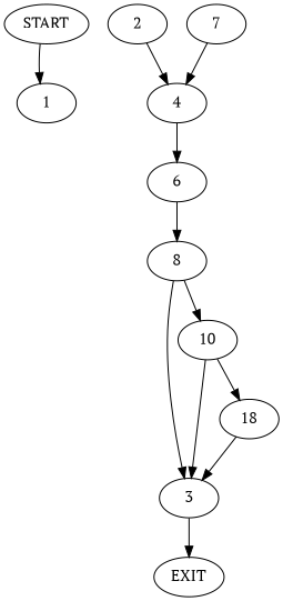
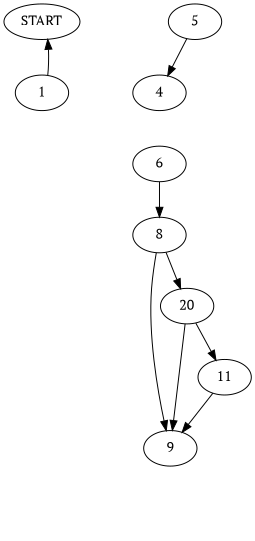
  digraph {
    fontname="PT Serif"
    node [fontname="PT Serif"]
    edge [fontname="PT Serif"]
    n1 [label=START]
    1
-   n3 [label=EXIT]
-   2
    4
    6
-   5 [label=7]
+   5
    8
-   9 [label=3]
-   10
-   11 [label=18]
-   n1 -> 1
-   2 -> 4
-   4 -> 6
+   9
+   10 [label=20]
+   11
+   1 -> n1
    6 -> 8
    5 -> 4
    8 -> 9
    8 -> 10
-   9 -> n3
    10 -> 9
    10 -> 11
    11 -> 9
  }
